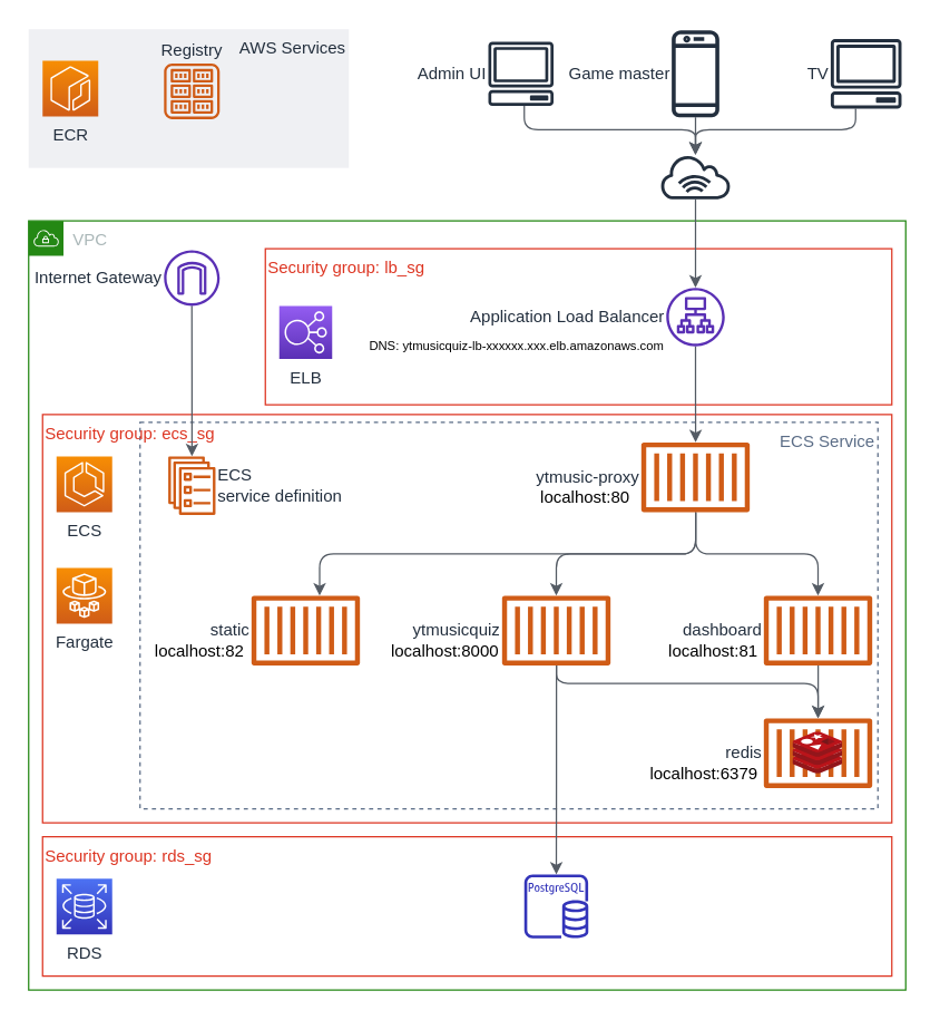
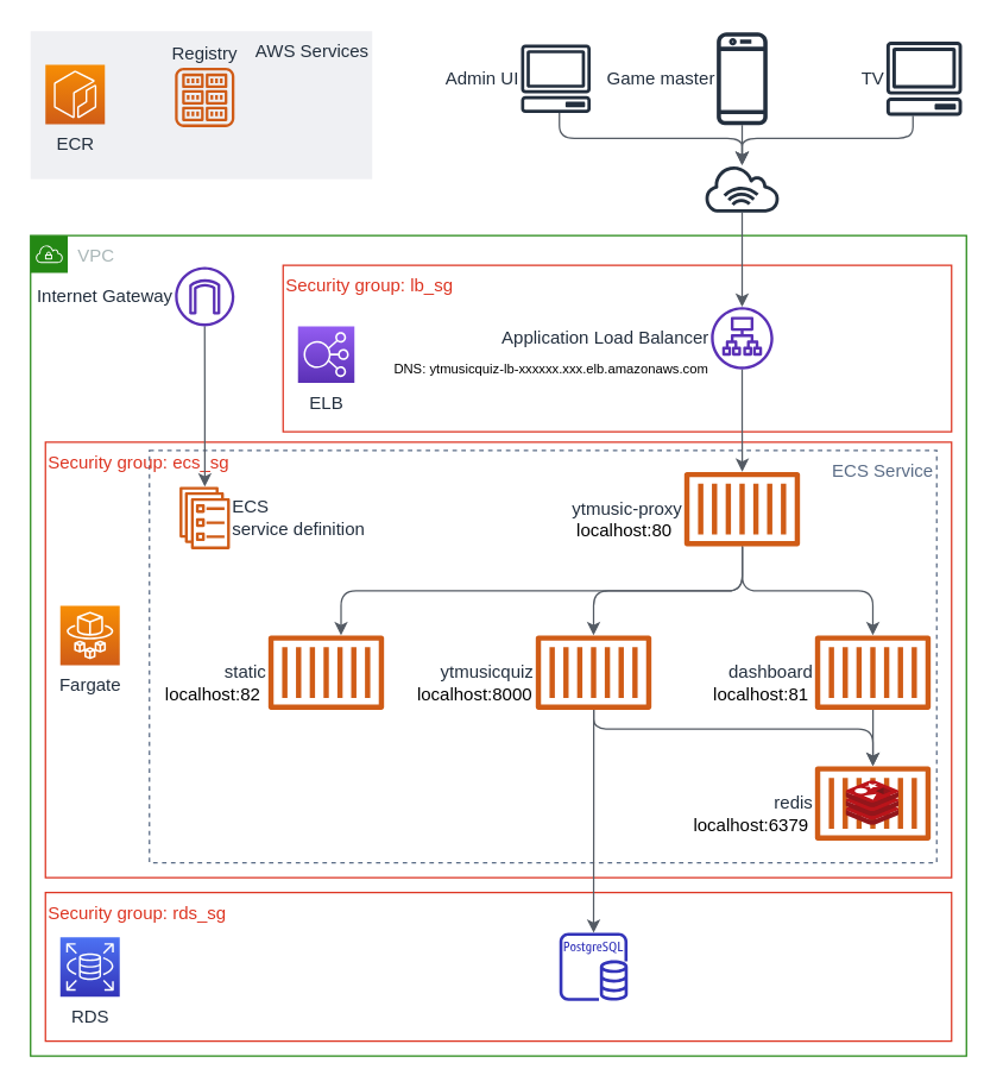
  <mxCell id="0" />
  <mxCell id="1" parent="0" />
  <mxCell id="2" value="ECS Service" style="fillColor=none;strokeColor=#5A6C86;dashed=1;verticalAlign=top;fontStyle=0;fontColor=#5A6C86;align=right;" vertex="1" parent="1"><mxGeometry x="100" y="302.5" width="530" height="277.5" as="geometry" /></mxCell>
  <mxCell id="3" value="VPC" style="points=[[0,0],[0.25,0],[0.5,0],[0.75,0],[1,0],[1,0.25],[1,0.5],[1,0.75],[1,1],[0.75,1],[0.5,1],[0.25,1],[0,1],[0,0.75],[0,0.5],[0,0.25]];outlineConnect=0;gradientColor=none;html=1;whiteSpace=wrap;fontSize=12;fontStyle=0;shape=mxgraph.aws4.group;grIcon=mxgraph.aws4.group_vpc;strokeColor=#248814;fillColor=none;verticalAlign=top;align=left;spacingLeft=30;fontColor=#AAB7B8;dashed=0;" parent="1" vertex="1"><mxGeometry x="20" y="158" width="630" height="552" as="geometry" /></mxCell>
  <mxCell id="4" value="Security group: ecs_sg" style="fillColor=none;strokeColor=#DD3522;verticalAlign=top;fontStyle=0;fontColor=#DD3522;align=left;" parent="1" vertex="1"><mxGeometry x="30" y="297" width="610" height="293" as="geometry" /></mxCell>
  <mxCell id="5" value="redis" style="outlineConnect=0;fontColor=#232F3E;gradientColor=none;fillColor=#D05C17;strokeColor=none;dashed=0;verticalLabelPosition=middle;verticalAlign=middle;align=right;html=1;fontSize=12;fontStyle=0;aspect=fixed;pointerEvents=1;shape=mxgraph.aws4.container_1;labelPosition=left;" vertex="1" parent="1"><mxGeometry x="548" y="515" width="78" height="50" as="geometry" /></mxCell>
  <mxCell id="6" value="AWS Services" style="fillColor=#EFF0F3;strokeColor=none;dashed=0;verticalAlign=top;fontStyle=0;fontColor=#232F3D;align=right;" vertex="1" parent="1"><mxGeometry x="20" y="20.5" width="230" height="99.5" as="geometry" /></mxCell>
  <mxCell id="7" value="Security group: rds_sg" style="fillColor=none;strokeColor=#DD3522;verticalAlign=top;fontStyle=0;fontColor=#DD3522;align=left;" parent="1" vertex="1"><mxGeometry x="30" y="600" width="610" height="100" as="geometry" /></mxCell>
  <mxCell id="8" value="Security group: lb_sg" style="fillColor=none;strokeColor=#DD3522;verticalAlign=top;fontStyle=0;fontColor=#DD3522;align=left;" parent="1" vertex="1"><mxGeometry x="190" y="178" width="450" height="112" as="geometry" /></mxCell>
  <mxCell id="9" style="edgeStyle=orthogonalEdgeStyle;rounded=0;orthogonalLoop=1;jettySize=auto;html=1;strokeColor=#545B64;" edge="1" parent="1" source="10" target="18"><mxGeometry relative="1" as="geometry" /></mxCell>
  <mxCell id="10" value="" style="outlineConnect=0;fontColor=#232F3E;gradientColor=none;fillColor=#232F3E;strokeColor=none;dashed=0;verticalLabelPosition=bottom;verticalAlign=top;align=center;html=1;fontSize=12;fontStyle=0;aspect=fixed;pointerEvents=1;shape=mxgraph.aws4.internet_alt1;" parent="1" vertex="1"><mxGeometry x="473" y="110.5" width="52" height="32" as="geometry" /></mxCell>
- <mxCell id="11" value="ECS" style="outlineConnect=0;fontColor=#232F3E;gradientColor=#F78E04;gradientDirection=north;fillColor=#D05C17;strokeColor=#ffffff;dashed=0;verticalLabelPosition=bottom;verticalAlign=top;align=center;html=1;fontSize=12;fontStyle=0;aspect=fixed;shape=mxgraph.aws4.resourceIcon;resIcon=mxgraph.aws4.ecs;" parent="1" vertex="1"><mxGeometry x="40" y="327" width="40" height="40" as="geometry" /></mxCell>
  <mxCell id="12" value="Fargate" style="outlineConnect=0;fontColor=#232F3E;gradientColor=#F78E04;gradientDirection=north;fillColor=#D05C17;strokeColor=#ffffff;dashed=0;verticalLabelPosition=bottom;verticalAlign=top;align=center;html=1;fontSize=12;fontStyle=0;aspect=fixed;shape=mxgraph.aws4.resourceIcon;resIcon=mxgraph.aws4.fargate;" parent="1" vertex="1"><mxGeometry x="40" y="407" width="40" height="40" as="geometry" /></mxCell>
  <mxCell id="13" style="edgeStyle=orthogonalEdgeStyle;rounded=0;orthogonalLoop=1;jettySize=auto;html=1;fontSize=9;strokeColor=#545B64;startArrow=classic;startFill=1;endArrow=none;endFill=0;" edge="1" parent="1" source="14" target="16"><mxGeometry relative="1" as="geometry" /></mxCell>
  <mxCell id="14" value="ECS&lt;br&gt;service definition" style="outlineConnect=0;fontColor=#232F3E;gradientColor=none;fillColor=#D05C17;strokeColor=none;dashed=0;verticalLabelPosition=middle;verticalAlign=middle;align=left;html=1;fontSize=12;fontStyle=0;aspect=fixed;pointerEvents=1;shape=mxgraph.aws4.ecs_service;labelPosition=right;" parent="1" vertex="1"><mxGeometry x="120" y="327" width="34.47" height="42" as="geometry" /></mxCell>
  <mxCell id="15" value="" style="outlineConnect=0;fontColor=#232F3E;gradientColor=none;fillColor=#3334B9;strokeColor=none;dashed=0;verticalLabelPosition=bottom;verticalAlign=top;align=center;html=1;fontSize=12;fontStyle=0;aspect=fixed;pointerEvents=1;shape=mxgraph.aws4.rds_postgresql_instance;" parent="1" vertex="1"><mxGeometry x="376" y="627" width="46" height="46" as="geometry" /></mxCell>
  <mxCell id="16" value="Internet Gateway" style="outlineConnect=0;fontColor=#232F3E;gradientColor=none;fillColor=#5A30B5;strokeColor=none;dashed=0;verticalLabelPosition=middle;verticalAlign=middle;align=right;html=1;fontSize=12;fontStyle=0;aspect=fixed;pointerEvents=1;shape=mxgraph.aws4.internet_gateway;labelPosition=left;" parent="1" vertex="1"><mxGeometry x="117.23" y="179" width="40" height="40" as="geometry" /></mxCell>
  <mxCell id="17" style="edgeStyle=orthogonalEdgeStyle;rounded=0;orthogonalLoop=1;jettySize=auto;html=1;strokeColor=#545B64;" edge="1" parent="1" source="18" target="22"><mxGeometry relative="1" as="geometry" /></mxCell>
  <mxCell id="18" value="Application Load Balancer" style="outlineConnect=0;fontColor=#232F3E;gradientColor=none;fillColor=#5A30B5;strokeColor=none;dashed=0;verticalLabelPosition=middle;verticalAlign=middle;align=right;html=1;fontSize=12;fontStyle=0;aspect=fixed;pointerEvents=1;shape=mxgraph.aws4.application_load_balancer;labelPosition=left;" parent="1" vertex="1"><mxGeometry x="478" y="206" width="42" height="42" as="geometry" /></mxCell>
  <mxCell id="19" style="edgeStyle=orthogonalEdgeStyle;orthogonalLoop=1;jettySize=auto;html=1;rounded=1;strokeColor=#545B64;" parent="1" source="22" target="24" edge="1"><mxGeometry relative="1" as="geometry"><Array as="points"><mxPoint x="499" y="397" /><mxPoint x="229" y="397" /></Array></mxGeometry></mxCell>
  <mxCell id="20" style="edgeStyle=orthogonalEdgeStyle;orthogonalLoop=1;jettySize=auto;html=1;rounded=1;strokeColor=#545B64;" parent="1" source="22" target="27" edge="1"><mxGeometry relative="1" as="geometry"><Array as="points"><mxPoint x="499" y="397" /><mxPoint x="399" y="397" /></Array></mxGeometry></mxCell>
  <mxCell id="21" style="edgeStyle=orthogonalEdgeStyle;orthogonalLoop=1;jettySize=auto;html=1;rounded=1;strokeColor=#545B64;" parent="1" source="22" target="29" edge="1"><mxGeometry relative="1" as="geometry"><Array as="points"><mxPoint x="499" y="397" /><mxPoint x="587" y="397" /></Array></mxGeometry></mxCell>
  <mxCell id="22" value="ytmusic-proxy" style="outlineConnect=0;fontColor=#232F3E;gradientColor=none;fillColor=#D05C17;strokeColor=none;dashed=0;verticalLabelPosition=middle;verticalAlign=middle;align=right;html=1;fontSize=12;fontStyle=0;aspect=fixed;pointerEvents=1;shape=mxgraph.aws4.container_1;labelPosition=left;" parent="1" vertex="1"><mxGeometry x="459.99" y="317" width="78" height="50" as="geometry" /></mxCell>
  <mxCell id="23" value="RDS" style="outlineConnect=0;fontColor=#232F3E;gradientColor=#4D72F3;gradientDirection=north;fillColor=#3334B9;strokeColor=#ffffff;dashed=0;verticalLabelPosition=bottom;verticalAlign=top;align=center;html=1;fontSize=12;fontStyle=0;aspect=fixed;shape=mxgraph.aws4.resourceIcon;resIcon=mxgraph.aws4.rds;" parent="1" vertex="1"><mxGeometry x="40" y="630" width="40" height="40" as="geometry" /></mxCell>
  <mxCell id="24" value="static" style="outlineConnect=0;fontColor=#232F3E;gradientColor=none;fillColor=#D05C17;strokeColor=none;dashed=0;verticalLabelPosition=middle;verticalAlign=middle;align=right;html=1;fontSize=12;fontStyle=0;aspect=fixed;pointerEvents=1;shape=mxgraph.aws4.container_1;labelPosition=left;" parent="1" vertex="1"><mxGeometry x="180" y="427" width="78" height="50" as="geometry" /></mxCell>
  <mxCell id="25" style="edgeStyle=orthogonalEdgeStyle;rounded=1;orthogonalLoop=1;jettySize=auto;html=1;fontSize=9;strokeColor=#545B64;" edge="1" parent="1" source="27" target="15"><mxGeometry relative="1" as="geometry"><mxPoint x="399" y="559.996" as="sourcePoint" /></mxGeometry></mxCell>
  <mxCell id="26" style="edgeStyle=orthogonalEdgeStyle;rounded=1;orthogonalLoop=1;jettySize=auto;html=1;startArrow=none;startFill=0;endArrow=classic;endFill=1;strokeColor=#545B64;fontSize=9;" edge="1" parent="1" source="27" target="5"><mxGeometry relative="1" as="geometry"><Array as="points"><mxPoint x="399" y="490" /><mxPoint x="587" y="490" /></Array></mxGeometry></mxCell>
  <mxCell id="27" value="ytmusicquiz" style="outlineConnect=0;fontColor=#232F3E;gradientColor=none;fillColor=#D05C17;strokeColor=none;dashed=0;verticalLabelPosition=middle;verticalAlign=middle;align=right;html=1;fontSize=12;fontStyle=0;aspect=fixed;pointerEvents=1;shape=mxgraph.aws4.container_1;labelPosition=left;" parent="1" vertex="1"><mxGeometry x="360" y="427" width="78" height="50" as="geometry" /></mxCell>
  <mxCell id="28" style="edgeStyle=orthogonalEdgeStyle;rounded=1;orthogonalLoop=1;jettySize=auto;html=1;startArrow=none;startFill=0;endArrow=classic;endFill=1;strokeColor=#545B64;fontSize=9;" edge="1" parent="1" source="29" target="5"><mxGeometry relative="1" as="geometry"><Array as="points"><mxPoint x="587" y="510" /><mxPoint x="587" y="510" /></Array></mxGeometry></mxCell>
  <mxCell id="29" value="dashboard" style="outlineConnect=0;fontColor=#232F3E;gradientColor=none;fillColor=#D05C17;strokeColor=none;dashed=0;verticalLabelPosition=middle;verticalAlign=middle;align=right;html=1;fontSize=12;fontStyle=0;aspect=fixed;pointerEvents=1;shape=mxgraph.aws4.container_1;labelPosition=left;" parent="1" vertex="1"><mxGeometry x="548" y="427" width="78" height="50" as="geometry" /></mxCell>
  <mxCell id="30" value="localhost:82" style="text;html=1;strokeColor=none;fillColor=none;align=right;verticalAlign=middle;whiteSpace=wrap;rounded=0;" vertex="1" parent="1"><mxGeometry x="97.23" y="457" width="80" height="20" as="geometry" /></mxCell>
  <mxCell id="31" value="localhost:8000" style="text;html=1;strokeColor=none;fillColor=none;align=right;verticalAlign=middle;whiteSpace=wrap;rounded=0;" vertex="1" parent="1"><mxGeometry x="280" y="457" width="80" height="20" as="geometry" /></mxCell>
  <mxCell id="32" value="localhost:81" style="text;html=1;strokeColor=none;fillColor=none;align=right;verticalAlign=middle;whiteSpace=wrap;rounded=0;" vertex="1" parent="1"><mxGeometry x="448" y="457" width="98" height="20" as="geometry" /></mxCell>
  <mxCell id="33" value="localhost:80" style="text;html=1;strokeColor=none;fillColor=none;align=center;verticalAlign=middle;whiteSpace=wrap;rounded=0;" vertex="1" parent="1"><mxGeometry x="380" y="347" width="80" height="20" as="geometry" /></mxCell>
  <mxCell id="34" style="edgeStyle=orthogonalEdgeStyle;orthogonalLoop=1;jettySize=auto;html=1;rounded=1;strokeColor=#545B64;" edge="1" parent="1" source="35" target="10"><mxGeometry relative="1" as="geometry"><Array as="points"><mxPoint x="614" y="92.5" /><mxPoint x="499" y="92.5" /></Array></mxGeometry></mxCell>
  <mxCell id="35" value="TV" style="outlineConnect=0;fontColor=#232F3E;gradientColor=none;fillColor=#232F3E;strokeColor=none;dashed=0;verticalLabelPosition=middle;verticalAlign=middle;align=right;html=1;fontSize=12;fontStyle=0;aspect=fixed;pointerEvents=1;shape=mxgraph.aws4.client;labelPosition=left;" vertex="1" parent="1"><mxGeometry x="595.89" y="27.5" width="51.32" height="50" as="geometry" /></mxCell>
  <mxCell id="36" style="edgeStyle=orthogonalEdgeStyle;rounded=1;orthogonalLoop=1;jettySize=auto;html=1;strokeColor=#545B64;" edge="1" parent="1" source="37" target="10"><mxGeometry relative="1" as="geometry" /></mxCell>
  <mxCell id="37" value="Game master" style="outlineConnect=0;fontColor=#232F3E;gradientColor=none;fillColor=#232F3E;strokeColor=none;dashed=0;verticalLabelPosition=middle;verticalAlign=middle;align=right;html=1;fontSize=12;fontStyle=0;aspect=fixed;pointerEvents=1;shape=mxgraph.aws4.mobile_client;labelPosition=left;" vertex="1" parent="1"><mxGeometry x="481.91" y="20" width="34.17" height="65" as="geometry" /></mxCell>
  <mxCell id="38" style="edgeStyle=orthogonalEdgeStyle;orthogonalLoop=1;jettySize=auto;html=1;rounded=1;strokeColor=#545B64;" edge="1" parent="1" source="39" target="10"><mxGeometry relative="1" as="geometry"><Array as="points"><mxPoint x="376" y="92.5" /><mxPoint x="499" y="92.5" /></Array></mxGeometry></mxCell>
  <mxCell id="39" value="Admin UI" style="outlineConnect=0;fontColor=#232F3E;gradientColor=none;fillColor=#232F3E;strokeColor=none;dashed=0;verticalLabelPosition=middle;verticalAlign=middle;align=right;html=1;fontSize=12;fontStyle=0;aspect=fixed;pointerEvents=1;shape=mxgraph.aws4.client;labelPosition=left;" vertex="1" parent="1"><mxGeometry x="350" y="29.5" width="47.21" height="46" as="geometry" /></mxCell>
  <mxCell id="40" value="&lt;p style=&quot;font-size: 9px;&quot;&gt;&lt;span style=&quot;background-color: rgb(255, 255, 255); font-size: 9px;&quot;&gt;DNS:&amp;nbsp;&lt;span style=&quot;font-size: 9px; white-space: pre;&quot;&gt;ytmusicquiz-lb-xxxxxx.xxx.elb.amazonaws.com&lt;/span&gt;&lt;/span&gt;&lt;/p&gt;" style="text;html=1;strokeColor=none;fillColor=none;align=left;verticalAlign=middle;whiteSpace=wrap;rounded=0;fontSize=9;" vertex="1" parent="1"><mxGeometry x="263" y="238" width="390" height="20" as="geometry" /></mxCell>
  <mxCell id="41" value="ELB" style="outlineConnect=0;fontColor=#232F3E;gradientColor=#945DF2;gradientDirection=north;fillColor=#5A30B5;strokeColor=#ffffff;dashed=0;verticalLabelPosition=bottom;verticalAlign=top;align=center;html=1;fontSize=12;fontStyle=0;aspect=fixed;shape=mxgraph.aws4.resourceIcon;resIcon=mxgraph.aws4.elastic_load_balancing;" vertex="1" parent="1"><mxGeometry x="200" y="219" width="38" height="38" as="geometry" /></mxCell>
  <mxCell id="42" value="ECR" style="outlineConnect=0;fontColor=#232F3E;gradientColor=#F78E04;gradientDirection=north;fillColor=#D05C17;strokeColor=#ffffff;dashed=0;verticalLabelPosition=bottom;verticalAlign=top;align=center;html=1;fontSize=12;fontStyle=0;aspect=fixed;shape=mxgraph.aws4.resourceIcon;resIcon=mxgraph.aws4.ecr;" vertex="1" parent="1"><mxGeometry x="30" y="43" width="40" height="40" as="geometry" /></mxCell>
  <mxCell id="43" value="Registry" style="outlineConnect=0;fontColor=#232F3E;gradientColor=none;fillColor=#D05C17;strokeColor=none;dashed=0;verticalLabelPosition=top;verticalAlign=bottom;align=center;html=1;fontSize=12;fontStyle=0;aspect=fixed;pointerEvents=1;shape=mxgraph.aws4.registry;labelPosition=center;" vertex="1" parent="1"><mxGeometry x="117.23" y="45" width="40" height="40" as="geometry" /></mxCell>
  <mxCell id="44" value="" style="aspect=fixed;html=1;points=[];align=center;image;fontSize=12;image=img/lib/mscae/Cache_Redis_Product.svg;" vertex="1" parent="1"><mxGeometry x="569.15" y="525" width="35.71" height="30" as="geometry" /></mxCell>
  <mxCell id="45" value="localhost:6379" style="text;html=1;strokeColor=none;fillColor=none;align=right;verticalAlign=middle;whiteSpace=wrap;rounded=0;" vertex="1" parent="1"><mxGeometry x="466" y="545" width="80" height="20" as="geometry" /></mxCell>
  <mxCell id="46" value="" style="shape=image;html=1;verticalAlign=top;verticalLabelPosition=bottom;labelBackgroundColor=#ffffff;imageAspect=0;aspect=fixed;image=https://cdn4.iconfinder.com/data/icons/logos-brands-5/24/nginx-128.png;fontSize=9;align=right;" vertex="1" parent="1"><mxGeometry x="573.86" y="436.5" width="31" height="31" as="geometry" /></mxCell>
  <mxCell id="47" value="" style="shape=image;html=1;verticalAlign=top;verticalLabelPosition=bottom;labelBackgroundColor=#ffffff;imageAspect=0;aspect=fixed;image=https://cdn4.iconfinder.com/data/icons/logos-brands-5/24/nginx-128.png;fontSize=9;align=right;" vertex="1" parent="1"><mxGeometry x="203.5" y="436.5" width="31" height="31" as="geometry" /></mxCell>
  <mxCell id="48" value="" style="shape=image;html=1;verticalAlign=top;verticalLabelPosition=bottom;labelBackgroundColor=#ffffff;imageAspect=0;aspect=fixed;image=https://cdn4.iconfinder.com/data/icons/logos-brands-5/24/nginx-128.png;fontSize=9;align=right;" vertex="1" parent="1"><mxGeometry x="481.5" y="326.5" width="31" height="31" as="geometry" /></mxCell>
  <mxCell id="49" value="" style="shape=image;html=1;verticalAlign=top;verticalLabelPosition=bottom;labelBackgroundColor=#ffffff;imageAspect=0;aspect=fixed;image=https://cdn4.iconfinder.com/data/icons/logos-and-brands/512/267_Python_logo-128.png;fontSize=9;align=right;" vertex="1" parent="1"><mxGeometry x="384" y="437" width="30" height="30" as="geometry" /></mxCell>
